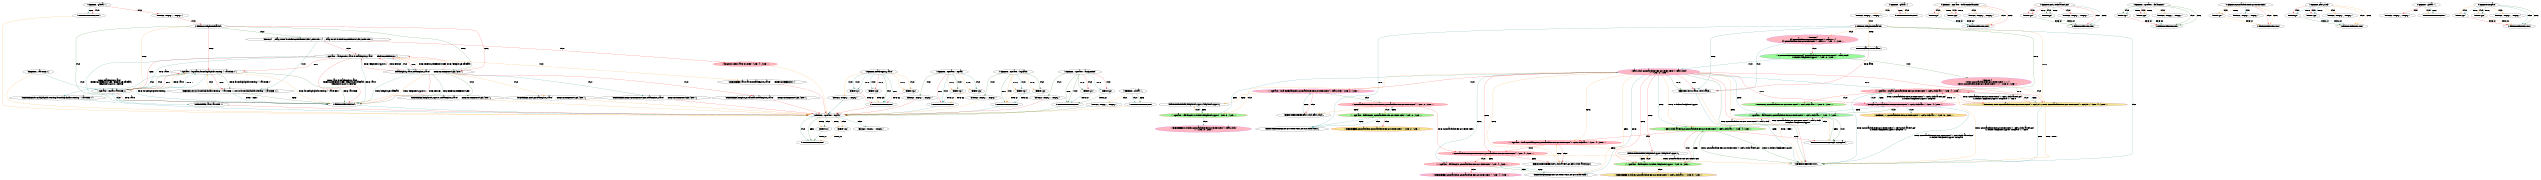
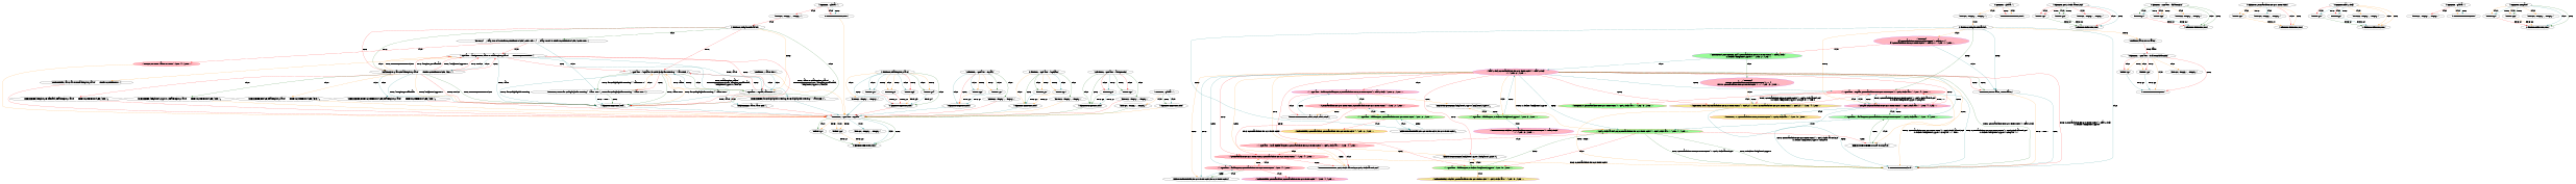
  digraph {
    edge [color=darkorange]
    n1 [label=<(METHOD,&lt;operator&gt;.equals)>]
    n2 [label=<(PARAM,p1)>]
    n3 [label=<(PARAM,p2)>]
    n4 [label=<(BLOCK,&lt;empty&gt;,&lt;empty&gt;)>]
    n5 [label=<(METHOD_RETURN,ANY)>]
    n6 [label=<(METHOD,&lt;global&gt;)<SUB>1</SUB>>]
    n7 [label=<(BLOCK,&lt;empty&gt;,&lt;empty&gt;)<SUB>1</SUB>>]
    n8 [label=<(METHOD_RETURN,ANY)<SUB>1</SUB>>]
    n9 [label=<(METHOD,IsHighDPIEnabled)<SUB>1</SUB>>]
    n10 [color=purple fillcolor=lightpink label="<(BLOCK,{\n  if (CommandLine::ForCurrentProcess()-&gt;HasSw...,{\n  if (CommandLine::ForCurrentProcess()-&gt;HasSw...)<SUB>1</SUB>>" style=filled]
    n11 [label=<(FIELD_IDENTIFIER,ForCurrentProcess,ForCurrentProcess)<SUB>2</SUB>>]
    n12 [color=red fillcolor=lightpink label="<(&lt;operator&gt;.equals,CommandLine::ForCurrentProcess()-&gt;GetSwitchValu...)<SUB>4</SUB>>" style=filled]
    n13 [color=purple fillcolor=lightpink label="<(compare,CommandLine::ForCurrentProcess()-&gt;GetSwitchValu...)<SUB>4</SUB>>" style=filled]
    n14 [label=<(RETURN,return false;,return false;)<SUB>7</SUB>>]
    n15 [label=<(LITERAL,false,return false;)<SUB>7</SUB>>]
    n16 [label=<(METHOD_RETURN,bool)<SUB>1</SUB>>]
    n17 [color=purple fillcolor=palegreen label="<(CONTROL_STRUCTURE,IF,if (CommandLine::ForCurrentProcess()-&gt;HasSwitch(\n      switches::kHighDPISupport)))<SUB>2</SUB>>" style=filled]
    n18 [color=red fillcolor=palegreen label="<(&lt;operator&gt;.fieldAccess,CommandLine::ForCurrentProcess)<SUB>2</SUB>>" style=filled]
    n19 [color=purple fillcolor=khaki label="<(RETURN,return CommandLine::ForCurrentProcess()-&gt;GetSwi...,return CommandLine::ForCurrentProcess()-&gt;GetSwi...)<SUB>4</SUB>>" style=filled]
    n20 [color=red fillcolor=palegreen label="<(LITERAL,0,CommandLine::ForCurrentProcess()-&gt;GetSwitchValu...)<SUB>5</SUB>>" style=filled]
    n21 [color=purple fillcolor=palegreen label="<(&lt;operator&gt;.fieldAccess,CommandLine::ForCurrentProcess()-&gt;GetSwitchValu...)<SUB>4</SUB>>" style=filled]
    n22 [color=red fillcolor=khaki label="<(LITERAL,&quot;1&quot;,CommandLine::ForCurrentProcess()-&gt;GetSwitchValu...)<SUB>5</SUB>>" style=filled]
    n23 [color=purple fillcolor=lightpink label="<(HasSwitch,CommandLine::ForCurrentProcess()-&gt;HasSwitch(\n  ...)<SUB>2</SUB>>" style=filled]
    n24 [color=purple fillcolor=lightpink label="<(BLOCK,{\n    return CommandLine::ForCurrentProcess()-&gt;...,{\n    return CommandLine::ForCurrentProcess()-&gt;...)<SUB>3</SUB>>" style=filled]
    n25 [color=purple fillcolor=lightpink label="<(&lt;operator&gt;.indirectFieldAccess,CommandLine::ForCurrentProcess()-&gt;HasSwitch)<SUB>2</SUB>>" style=filled]
    n26 [color=red fillcolor=palegreen label="<(&lt;operator&gt;.fieldAccess,switches::kHighDPISupport)<SUB>3</SUB>>" style=filled]
    n27 [color=red fillcolor=palegreen label="<(GetSwitchValueASCII,CommandLine::ForCurrentProcess()-&gt;GetSwitchValu...)<SUB>4</SUB>>" style=filled]
    n28 [color=red fillcolor=lightpink label="<(&lt;operator&gt;.indirectFieldAccess,CommandLine::ForCurrentProcess()-&gt;GetSwitchValu...)<SUB>4</SUB>>" style=filled]
    n29 [color=red fillcolor=lightpink label="<(CommandLine.ForCurrentProcess,CommandLine::ForCurrentProcess())<SUB>4</SUB>>" style=filled]
    n30 [color=red fillcolor=lightpink label="<(&lt;operator&gt;.fieldAccess,CommandLine::ForCurrentProcess)<SUB>4</SUB>>" style=filled]
    n31 [label=<(FIELD_IDENTIFIER,ForCurrentProcess,ForCurrentProcess)<SUB>4</SUB>>]
    n32 [label=<(FIELD_IDENTIFIER,GetSwitchValueASCII,GetSwitchValueASCII)<SUB>4</SUB>>]
    n33 [color=red fillcolor=palegreen label="<(&lt;operator&gt;.fieldAccess,switches::kHighDPISupport)<SUB>5</SUB>>" style=filled]
    n34 [label=<(FIELD_IDENTIFIER,kHighDPISupport,kHighDPISupport)<SUB>5</SUB>>]
    n35 [label=<(FIELD_IDENTIFIER,compare,compare)<SUB>4</SUB>>]
    n36 [color=red fillcolor=lightpink label="<(CommandLine.ForCurrentProcess,CommandLine::ForCurrentProcess())<SUB>2</SUB>>" style=filled]
    n37 [label=<(FIELD_IDENTIFIER,HasSwitch,HasSwitch)<SUB>2</SUB>>]
    n38 [label=<(FIELD_IDENTIFIER,kHighDPISupport,kHighDPISupport)<SUB>3</SUB>>]
    n39 [color=purple fillcolor=lightpink label="<(IDENTIFIER,switches,CommandLine::ForCurrentProcess()-&gt;HasSwitch(\n  ...)<SUB>3</SUB>>" style=filled]
    n40 [color=purple fillcolor=lightpink label="<(IDENTIFIER,CommandLine,CommandLine::ForCurrentProcess())<SUB>4</SUB>>" style=filled]
    n41 [color=purple fillcolor=khaki label="<(IDENTIFIER,switches,CommandLine::ForCurrentProcess()-&gt;GetSwitchValu...)<SUB>5</SUB>>" style=filled]
    n42 [color=red fillcolor=khaki label="<(IDENTIFIER,CommandLine,CommandLine::ForCurrentProcess())<SUB>2</SUB>>" style=filled]
    n43 [label=<(METHOD,&lt;operator&gt;.indirectFieldAccess)>]
    n44 [label=<(PARAM,p1)>]
    n45 [label=<(PARAM,p2)>]
    n46 [label=<(BLOCK,&lt;empty&gt;,&lt;empty&gt;)>]
    n47 [label=<(METHOD_RETURN,ANY)>]
    n48 [label=<(METHOD,GetSwitchValueASCII)>]
    n49 [label=<(PARAM,p1)>]
    n50 [label=<(PARAM,p2)>]
    n51 [label=<(BLOCK,&lt;empty&gt;,&lt;empty&gt;)>]
    n52 [label=<(METHOD_RETURN,ANY)>]
    n53 [label=<(METHOD,&lt;operator&gt;.fieldAccess)>]
    n54 [label=<(PARAM,p1)>]
    n55 [label=<(PARAM,p2)>]
    n56 [label=<(BLOCK,&lt;empty&gt;,&lt;empty&gt;)>]
    n57 [label=<(METHOD_RETURN,ANY)>]
    n58 [label=<(METHOD,CommandLine.ForCurrentProcess)>]
    n59 [label=<(PARAM,p1)>]
    n60 [label=<(BLOCK,&lt;empty&gt;,&lt;empty&gt;)>]
    n61 [label=<(METHOD_RETURN,ANY)>]
    n62 [label=<(METHOD,HasSwitch)>]
    n63 [label=<(PARAM,p1)>]
    n64 [label=<(PARAM,p2)>]
    n65 [label=<(BLOCK,&lt;empty&gt;,&lt;empty&gt;)>]
    n66 [label=<(METHOD_RETURN,ANY)>]
    n67 [label=<(METHOD,&lt;global&gt;)<SUB>1</SUB>>]
    n68 [label=<(BLOCK,&lt;empty&gt;,&lt;empty&gt;)>]
    n69 [label=<(METHOD_RETURN,ANY)>]
    n70 [label=<(METHOD,compare)>]
    n71 [label=<(PARAM,p1)>]
    n72 [label=<(PARAM,p2)>]
    n73 [label=<(BLOCK,&lt;empty&gt;,&lt;empty&gt;)>]
    n74 [label=<(METHOD_RETURN,ANY)>]
    n75 [label=<(METHOD,&lt;global&gt;)<SUB>1</SUB>>]
    n76 [label=<(BLOCK,&lt;empty&gt;,&lt;empty&gt;)<SUB>1</SUB>>]
    n77 [label=<(METHOD_RETURN,ANY)<SUB>1</SUB>>]
    n78 [label=<(METHOD,IsHighDPIEnabled)<SUB>1</SUB>>]
    n79 [label=<(BLOCK,{   // Flag stored in HKEY_CURRENT_USER\SOFTWAR...,{   // Flag stored in HKEY_CURRENT_USER\SOFTWAR...)<SUB>1</SUB>>]
    n80 [label=<(ReadRegistryValue,ReadRegistryValue(       HKEY_CURRENT_USER, kRe...)<SUB>4</SUB>>]
    n81 [label=<(&lt;operator&gt;.logicalOr,force_highdpi_for_testing || (value == 1))<SUB>7</SUB>>]
    n82 [label=<(&lt;operator&gt;.equals,value == 1)<SUB>7</SUB>>]
    n83 [label=<(METHOD_RETURN,bool)<SUB>1</SUB>>]
    n84 [color=red fillcolor=lightpink label="<(LOCAL,DWORD value: DWORD)<SUB>4</SUB>>" style=filled]
    n85 [label=<(&lt;operator&gt;.assignment,value = ReadRegistryValue(       HKEY_CURRENT_U...)<SUB>4</SUB>>]
    n86 [label=<(RETURN,return force_highdpi_for_testing || (value == 1);,return force_highdpi_for_testing || (value == 1);)<SUB>7</SUB>>]
    n87 [label=<(IDENTIFIER,HKEY_CURRENT_USER,ReadRegistryValue(       HKEY_CURRENT_USER, kRe...)<SUB>5</SUB>>]
    n88 [label=<(IDENTIFIER,kRegistryProfilePath,ReadRegistryValue(       HKEY_CURRENT_USER, kRe...)<SUB>5</SUB>>]
    n89 [label=<(IDENTIFIER,kHighDPISupportW,ReadRegistryValue(       HKEY_CURRENT_USER, kRe...)<SUB>6</SUB>>]
    n90 [label=<(IDENTIFIER,FALSE,ReadRegistryValue(       HKEY_CURRENT_USER, kRe...)<SUB>6</SUB>>]
    n91 [label=<(IDENTIFIER,force_highdpi_for_testing,force_highdpi_for_testing || (value == 1))<SUB>7</SUB>>]
    n92 [label=<(IDENTIFIER,value,value == 1)<SUB>7</SUB>>]
    n93 [label=<(IDENTIFIER,value,value = ReadRegistryValue(       HKEY_CURRENT_U...)<SUB>4</SUB>>]
    n94 [label=<(LITERAL,1,value == 1)<SUB>7</SUB>>]
    n95 [label=<(METHOD,ReadRegistryValue)>]
    n96 [label=<(PARAM,p1)>]
    n97 [label=<(PARAM,p2)>]
    n98 [label=<(PARAM,p3)>]
+   n99 [label=<(PARAM,p4)>]
    n100 [label=<(BLOCK,&lt;empty&gt;,&lt;empty&gt;)>]
    n101 [label=<(METHOD_RETURN,ANY)>]
    n102 [label=<(METHOD,&lt;operator&gt;.equals)>]
    n103 [label=<(PARAM,p1)>]
    n104 [label=<(PARAM,p2)>]
    n105 [label=<(BLOCK,&lt;empty&gt;,&lt;empty&gt;)>]
    n106 [label=<(METHOD_RETURN,ANY)>]
    n107 [label=<(METHOD,&lt;operator&gt;.logicalOr)>]
    n108 [label=<(PARAM,p1)>]
    n109 [label=<(PARAM,p2)>]
    n110 [label=<(BLOCK,&lt;empty&gt;,&lt;empty&gt;)>]
    n111 [label=<(METHOD_RETURN,ANY)>]
    n112 [label=<(METHOD,&lt;operator&gt;.assignment)>]
    n113 [label=<(PARAM,p1)>]
    n114 [label=<(PARAM,p2)>]
    n115 [label=<(BLOCK,&lt;empty&gt;,&lt;empty&gt;)>]
    n116 [label=<(METHOD_RETURN,ANY)>]
    n117 [label=<(METHOD,&lt;global&gt;)<SUB>1</SUB>>]
    n118 [label=<(BLOCK,&lt;empty&gt;,&lt;empty&gt;)>]
    n119 [label=<(METHOD_RETURN,ANY)>]
    n1 -> n2 [color=darkgreen label="AST: "]
    n1 -> n2 [label="DDG: "]
    n1 -> n3 [label="AST: "]
    n1 -> n3 [label="DDG: "]
    n1 -> n4 [color=teal label="AST: "]
    n1 -> n5 [color=teal label="AST: "]
    n1 -> n5 [color=darkgreen label="CFG: "]
    n2 -> n5 [color=darkgreen label="DDG: p1"]
    n3 -> n5 [label="DDG: p2"]
    n6 -> n7 [label="AST: "]
    n6 -> n8 [label="AST: "]
    n6 -> n8 [color=red label="CFG: "]
    n7 -> n9 [label="AST: "]
    n9 -> n10 [label="AST: "]
    n9 -> n11 [color=teal label="CFG: "]
    n9 -> n12 [color=darkgreen label="DDG: "]
    n9 -> n13 [label="DDG: "]
    n9 -> n14 [color=teal label="DDG: "]
    n9 -> n15 [label="DDG: "]
    n9 -> n16 [color=teal label="AST: "]
    n10 -> n14 [color=teal label="AST: "]
    n10 -> n17 [color=red label="AST: "]
    n11 -> n18 [color=teal label="CFG: "]
    n12 -> n13 [color=teal label="AST: "]
    n12 -> n16 [color=teal label="DDG: CommandLine::ForCurrentProcess()-&gt;GetSwitchValueASCII(\n        switches::kHighDPISupport).compare(&quot;1&quot;)"]
    n12 -> n16 [label="DDG: CommandLine::ForCurrentProcess()-&gt;GetSwitchValueASCII(\n        switches::kHighDPISupport).compare(&quot;1&quot;) == 0"]
    n12 -> n19 [color=teal label="CFG: "]
    n12 -> n19 [color=red label="DDG: CommandLine::ForCurrentProcess()-&gt;GetSwitchValueASCII(\n        switches::kHighDPISupport).compare(&quot;1&quot;) == 0"]
    n12 -> n20 [color=red label="AST: "]
    n13 -> n12 [color=teal label="CFG: "]
    n13 -> n12 [color=teal label="DDG: CommandLine::ForCurrentProcess()-&gt;GetSwitchValueASCII(\n        switches::kHighDPISupport).compare"]
    n13 -> n12 [color=red label="DDG: &quot;1&quot;"]
    n13 -> n16 [color=teal label="DDG: CommandLine::ForCurrentProcess()-&gt;GetSwitchValueASCII(\n        switches::kHighDPISupport).compare"]
    n13 -> n21 [color=darkgreen label="AST: "]
    n13 -> n22 [color=teal label="AST: "]
    n14 -> n16 [color=teal label="CFG: "]
    n14 -> n16 [label="DDG: &lt;RET&gt;"]
-   n15 -> n14 [color=red label="DDG: false"]
+   n15 -> n43 [color=red label="DDG: false"]
    n17 -> n23 [color=teal label="AST: "]
    n17 -> n24 [color=darkgreen label="AST: "]
    n18 -> n11 [color=teal label="AST: "]
    n18 -> n36 [color=teal label="CFG: "]
    n18 -> n42 [color=red label="AST: "]
    n19 -> n12 [color=red label="AST: "]
    n19 -> n16 [color=teal label="CFG: "]
    n19 -> n16 [label="DDG: &lt;RET&gt;"]
    n21 -> n13 [color=teal label="CFG: "]
    n21 -> n27 [color=teal label="AST: "]
    n21 -> n35 [color=darkgreen label="AST: "]
    n23 -> n12 [color=teal label="CDG: "]
    n23 -> n13 [color=red label="CDG: "]
    n23 -> n14 [color=red label="CFG: "]
    n23 -> n14 [color=darkgreen label="CDG: "]
    n23 -> n16 [color=darkgreen label="DDG: CommandLine::ForCurrentProcess()-&gt;HasSwitch"]
    n23 -> n16 [color=red label="DDG: CommandLine::ForCurrentProcess()-&gt;HasSwitch(\n      switches::kHighDPISupport)"]
    n23 -> n19 [color=red label="CDG: "]
    n23 -> n21 [color=teal label="CDG: "]
    n23 -> n25 [color=red label="AST: "]
    n23 -> n26 [label="AST: "]
    n23 -> n27 [label="DDG: switches::kHighDPISupport"]
    n23 -> n27 [color=teal label="CDG: "]
    n23 -> n28 [label="CDG: "]
    n23 -> n29 [color=red label="CDG: "]
    n23 -> n30 [color=teal label="CDG: "]
    n23 -> n31 [label="CFG: "]
    n23 -> n31 [color=teal label="CDG: "]
    n23 -> n32 [label="CDG: "]
    n23 -> n33 [color=red label="CDG: "]
    n23 -> n34 [color=red label="CDG: "]
    n23 -> n35 [label="CDG: "]
    n24 -> n19 [label="AST: "]
    n25 -> n36 [color=darkgreen label="AST: "]
    n25 -> n37 [color=red label="AST: "]
    n25 -> n38 [label="CFG: "]
    n26 -> n23 [color=teal label="CFG: "]
    n26 -> n38 [label="AST: "]
    n26 -> n39 [color=teal label="AST: "]
    n27 -> n16 [color=darkgreen label="DDG: CommandLine::ForCurrentProcess()-&gt;GetSwitchValueASCII"]
    n27 -> n16 [color=darkgreen label="DDG: switches::kHighDPISupport"]
    n27 -> n28 [color=red label="AST: "]
    n27 -> n33 [color=red label="AST: "]
    n27 -> n35 [color=red label="CFG: "]
    n28 -> n29 [color=red label="AST: "]
    n28 -> n32 [color=red label="AST: "]
    n28 -> n34 [label="CFG: "]
    n29 -> n16 [label="DDG: CommandLine::ForCurrentProcess"]
    n29 -> n30 [color=red label="AST: "]
    n29 -> n32 [color=red label="CFG: "]
    n30 -> n29 [label="CFG: "]
    n30 -> n31 [color=darkgreen label="AST: "]
    n30 -> n40 [color=red label="AST: "]
    n31 -> n30 [color=teal label="CFG: "]
    n32 -> n28 [label="CFG: "]
    n33 -> n27 [color=darkgreen label="CFG: "]
    n33 -> n34 [label="AST: "]
    n33 -> n41 [label="AST: "]
    n34 -> n33 [color=darkgreen label="CFG: "]
    n35 -> n21 [color=darkgreen label="CFG: "]
    n36 -> n18 [label="AST: "]
    n36 -> n29 [color=red label="DDG: CommandLine::ForCurrentProcess"]
    n36 -> n37 [label="CFG: "]
    n37 -> n25 [color=teal label="CFG: "]
    n38 -> n26 [color=darkgreen label="CFG: "]
    n43 -> n44 [color=red label="AST: "]
    n43 -> n44 [label="DDG: "]
    n43 -> n45 [label="AST: "]
    n43 -> n45 [color=red label="DDG: "]
    n43 -> n46 [label="AST: "]
    n43 -> n47 [label="AST: "]
    n43 -> n47 [color=red label="CFG: "]
    n44 -> n47 [color=teal label="DDG: p1"]
    n45 -> n47 [color=teal label="DDG: p2"]
    n48 -> n49 [color=red label="AST: "]
    n48 -> n49 [color=red label="DDG: "]
    n48 -> n50 [color=darkgreen label="AST: "]
    n48 -> n50 [color=darkgreen label="DDG: "]
    n48 -> n51 [color=red label="AST: "]
    n48 -> n52 [color=red label="AST: "]
    n48 -> n52 [color=teal label="CFG: "]
    n49 -> n52 [color=darkgreen label="DDG: p1"]
    n50 -> n52 [color=darkgreen label="DDG: p2"]
    n53 -> n54 [color=darkgreen label="AST: "]
    n53 -> n54 [color=teal label="DDG: "]
    n53 -> n55 [color=red label="AST: "]
    n53 -> n55 [label="DDG: "]
    n53 -> n56 [label="AST: "]
    n53 -> n57 [color=darkgreen label="AST: "]
    n53 -> n57 [color=darkgreen label="CFG: "]
    n54 -> n57 [color=red label="DDG: p1"]
    n55 -> n57 [color=teal label="DDG: p2"]
    n58 -> n59 [label="AST: "]
    n58 -> n59 [label="DDG: "]
    n58 -> n60 [color=teal label="AST: "]
    n58 -> n61 [color=red label="AST: "]
    n58 -> n61 [label="CFG: "]
    n59 -> n61 [label="DDG: p1"]
    n62 -> n63 [color=red label="AST: "]
    n62 -> n63 [color=teal label="DDG: "]
    n62 -> n64 [color=red label="AST: "]
    n62 -> n64 [color=teal label="DDG: "]
    n62 -> n65 [label="AST: "]
    n62 -> n66 [label="AST: "]
    n62 -> n66 [label="CFG: "]
    n63 -> n66 [color=darkgreen label="DDG: p1"]
    n64 -> n66 [color=teal label="DDG: p2"]
    n67 -> n68 [color=red label="AST: "]
    n67 -> n69 [label="AST: "]
    n67 -> n69 [color=teal label="CFG: "]
    n70 -> n71 [label="AST: "]
    n70 -> n71 [color=teal label="DDG: "]
    n70 -> n72 [label="AST: "]
    n70 -> n72 [color=darkgreen label="DDG: "]
    n70 -> n73 [label="AST: "]
    n70 -> n74 [color=teal label="AST: "]
    n70 -> n74 [color=darkgreen label="CFG: "]
    n71 -> n74 [color=red label="DDG: p1"]
    n72 -> n74 [label="DDG: p2"]
    n75 -> n76 [color=red label="AST: "]
    n75 -> n77 [color=red label="AST: "]
    n75 -> n77 [color=teal label="CFG: "]
    n76 -> n78 [color=red label="AST: "]
    n77 -> n1
    n78 -> n79 [color=darkgreen label="AST: "]
    n78 -> n80 [color=red label="CFG: "]
    n78 -> n80 [color=darkgreen label="DDG: "]
    n78 -> n81 [color=red label="DDG: "]
    n78 -> n82 [label="DDG: "]
    n78 -> n83 [color=darkgreen label="AST: "]
    n79 -> n84 [color=red label="AST: "]
    n79 -> n85 [color=red label="AST: "]
    n79 -> n86 [color=teal label="AST: "]
    n80 -> n83 [color=teal label="DDG: kRegistryProfilePath"]
    n80 -> n83 [label="DDG: kHighDPISupportW"]
    n80 -> n83 [color=red label="DDG: FALSE"]
    n80 -> n83 [color=darkgreen label="DDG: HKEY_CURRENT_USER"]
    n80 -> n85 [color=red label="CFG: "]
    n80 -> n85 [label="DDG: HKEY_CURRENT_USER"]
    n80 -> n85 [color=red label="DDG: kRegistryProfilePath"]
    n80 -> n85 [color=red label="DDG: kHighDPISupportW"]
    n80 -> n85 [color=red label="DDG: FALSE"]
    n80 -> n87 [color=teal label="AST: "]
    n80 -> n88 [color=red label="AST: "]
    n80 -> n89 [color=darkgreen label="AST: "]
    n80 -> n90 [label="AST: "]
    n81 -> n82 [color=darkgreen label="AST: "]
    n81 -> n83 [color=teal label="DDG: force_highdpi_for_testing"]
    n81 -> n83 [color=darkgreen label="DDG: value == 1"]
    n81 -> n83 [label="DDG: force_highdpi_for_testing || (value == 1)"]
    n81 -> n86 [color=red label="CFG: "]
    n81 -> n86 [color=darkgreen label="DDG: force_highdpi_for_testing || (value == 1)"]
    n81 -> n91 [color=teal label="AST: "]
    n82 -> n81 [color=red label="CFG: "]
    n82 -> n81 [label="DDG: value"]
    n82 -> n81 [color=teal label="DDG: 1"]
    n82 -> n83 [color=red label="DDG: value"]
    n82 -> n92 [color=teal label="AST: "]
    n83 -> n1 [color=teal]
    n84 -> n1
    n85 -> n80 [color=teal label="AST: "]
    n85 -> n81 [color=red label="CFG: "]
    n85 -> n82 [color=red label="CFG: "]
    n85 -> n82 [color=teal label="DDG: value"]
    n85 -> n83 [color=teal label="DDG: value"]
    n85 -> n83 [color=teal label="DDG: ReadRegistryValue(\n      HKEY_CURRENT_USER, kRegistryProfilePath,\n      kHighDPISupportW, FALSE)"]
    n85 -> n83 [color=red label="DDG: value = ReadRegistryValue(\n      HKEY_CURRENT_USER, kRegistryProfilePath,\n      kHighDPISupportW, FALSE)"]
    n85 -> n93 [label="AST: "]
    n86 -> n81 [label="AST: "]
    n86 -> n83 [color=darkgreen label="CFG: "]
    n86 -> n83 [color=teal label="DDG: &lt;RET&gt;"]
    n87 -> n1 [color=red]
    n88 -> n1 [color=red]
    n89 -> n1
    n90 -> n1
    n91 -> n1 [color=teal]
    n92 -> n1 [color=red]
    n93 -> n1 [color=red]
    n94 -> n1
    n94 -> n82 [color=teal label="AST: "]
    n95 -> n96 [color=teal label="AST: "]
    n95 -> n96 [color=teal label="DDG: "]
    n95 -> n97 [label="AST: "]
    n95 -> n97 [label="DDG: "]
    n95 -> n98 [color=teal label="AST: "]
    n95 -> n98 [color=red label="DDG: "]
+   n95 -> n99 [color=darkgreen label="AST: "]
+   n95 -> n99 [label="DDG: "]
    n95 -> n100 [label="AST: "]
    n95 -> n101 [color=darkgreen label="AST: "]
    n95 -> n101 [color=teal label="CFG: "]
    n96 -> n101 [color=red label="DDG: p1"]
    n97 -> n101 [color=red label="DDG: p2"]
    n98 -> n101 [label="DDG: p3"]
+   n99 -> n101 [color=teal label="DDG: p4"]
    n100 -> n1 [color=teal]
    n101 -> n1 [color=red]
    n102 -> n103 [color=darkgreen label="AST: "]
    n102 -> n103 [label="DDG: "]
    n102 -> n104 [color=teal label="AST: "]
    n102 -> n104 [label="DDG: "]
    n102 -> n105 [color=darkgreen label="AST: "]
    n102 -> n106 [color=teal label="AST: "]
    n102 -> n106 [color=red label="CFG: "]
    n103 -> n106 [color=teal label="DDG: p1"]
    n104 -> n106 [label="DDG: p2"]
    n105 -> n1 [color=red]
    n106 -> n1 [color=teal]
    n107 -> n108 [color=teal label="AST: "]
    n107 -> n108 [label="DDG: "]
    n107 -> n109 [color=darkgreen label="AST: "]
    n107 -> n109 [label="DDG: "]
    n107 -> n110 [color=darkgreen label="AST: "]
    n107 -> n111 [label="AST: "]
    n107 -> n111 [color=darkgreen label="CFG: "]
    n108 -> n111 [label="DDG: p1"]
    n109 -> n111 [color=teal label="DDG: p2"]
    n110 -> n1
    n111 -> n1 [color=teal]
    n112 -> n113 [color=red label="AST: "]
    n112 -> n113 [color=darkgreen label="DDG: "]
    n112 -> n114 [color=red label="AST: "]
    n112 -> n114 [color=teal label="DDG: "]
    n112 -> n115 [color=darkgreen label="AST: "]
    n112 -> n116 [color=darkgreen label="AST: "]
    n112 -> n116 [color=darkgreen label="CFG: "]
    n113 -> n116 [color=teal label="DDG: p1"]
    n114 -> n116 [color=darkgreen label="DDG: p2"]
    n115 -> n1 [color=red]
    n116 -> n1 [color=darkgreen]
    n117 -> n118 [label="AST: "]
    n117 -> n119 [color=teal label="AST: "]
    n117 -> n119 [color=darkgreen label="CFG: "]
    n118 -> n1 [color=darkgreen]
    n119 -> n1
  }
